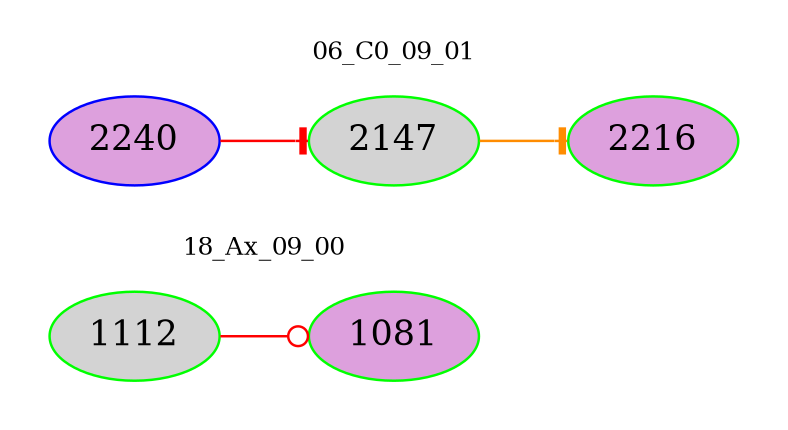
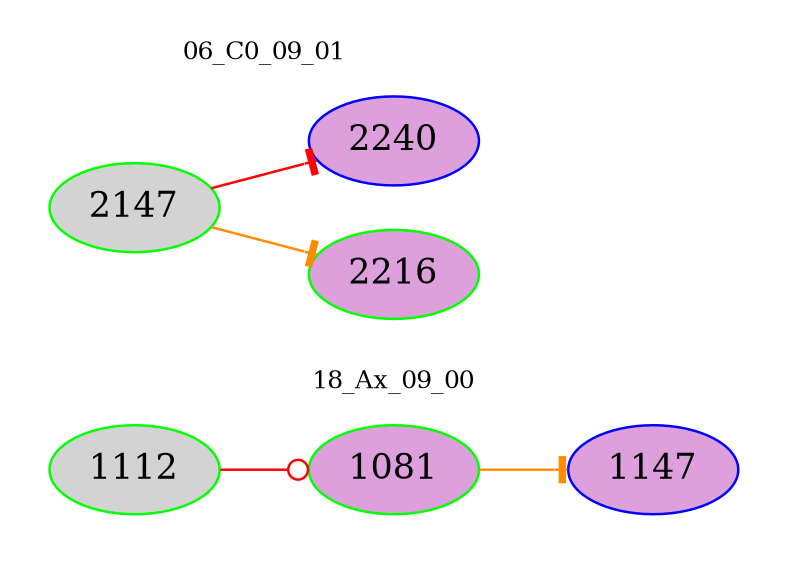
  digraph {
    rankdir=LR
    node [color=green fillcolor=plum style=filled]
    edge [arrowhead=tee color=red]
    n1 [fillcolor=lightgrey label=1112]
    n2 [label=1081]
+   n3 [color=blue label=1147]
    n4 [label=2216]
    n5 [fillcolor=lightgrey label=2147]
    n6 [color=blue label=2240]
    subgraph cluster_1 {
      color=white
      fontsize=10
      label="18_Ax_09_00"
      n1
      n2
+     n3
    }
    subgraph cluster_2 {
      color=white
      fontsize=10
      label="06_C0_09_01"
      n4
      n5
      n6
    }
    n1 -> n2 [arrowhead=odot]
+   n2 -> n3 [color=darkorange]
    n5 -> n4 [color=darkorange]
-   n6 -> n5
+   n5 -> n6
  }
